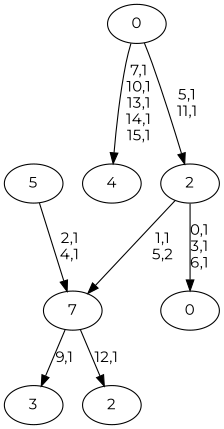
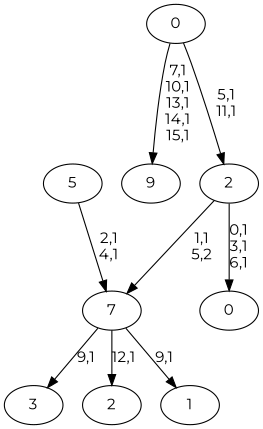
  digraph {
    fontname=Montserrat
    node [fontname=Montserrat]
    edge [fontname=Montserrat]
    n1 [label=5]
    7
-   n3 [label=4]
+   n3 [label=9]
    n4 [label=3]
    n5 [label=2]
+   n6 [label=1]
    n7 [label=0]
    2
    0
    n1 -> 7 [label="2,1\n4,1"]
    7 -> n4 [label="9,1"]
    7 -> n5 [label="12,1"]
+   7 -> n6 [label="9,1"]
    2 -> 7 [label="1,1\n5,2"]
    2 -> n7 [label="0,1\n3,1\n6,1"]
    0 -> n3 [label="7,1\n10,1\n13,1\n14,1\n15,1"]
    0 -> 2 [label="5,1\n11,1"]
  }
